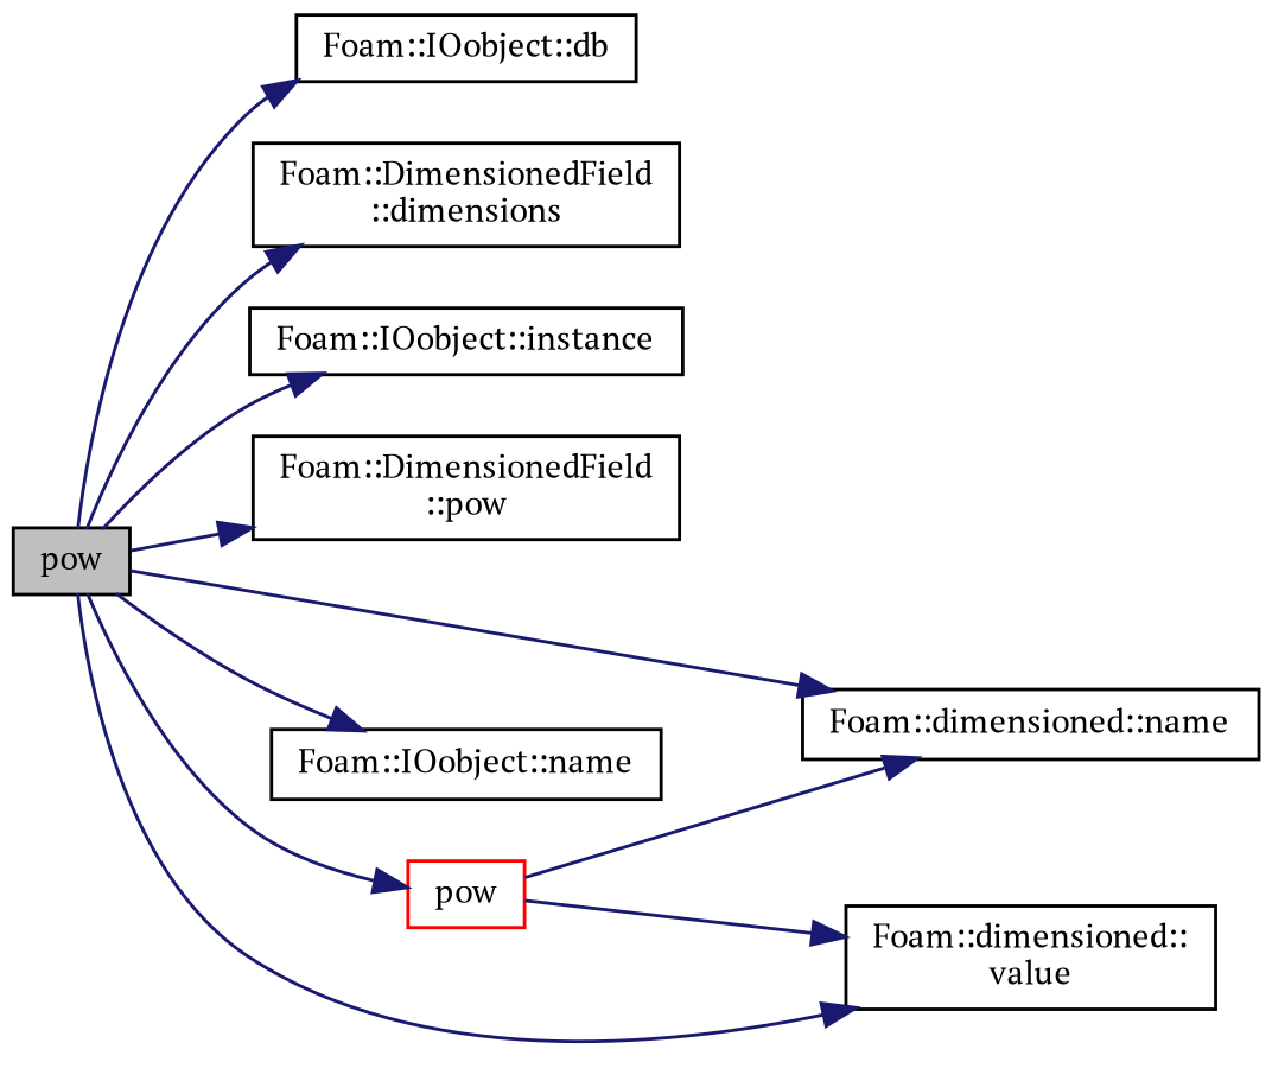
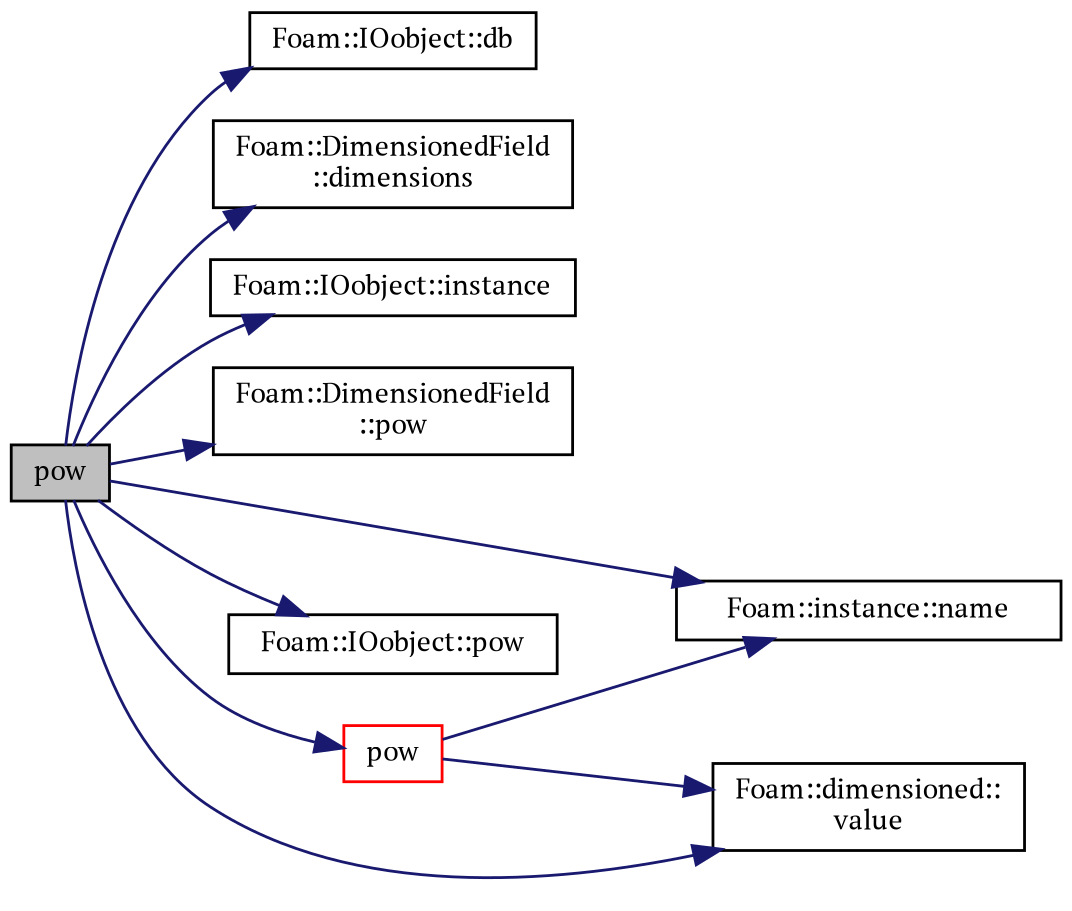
  digraph {
    fontname="PT Serif"
    rankdir=LR
    node [color=black fontname="PT Serif" fontsize=10 shape=record]
    edge [color=midnightblue fontname="PT Serif" fontsize=10 labelfontname=FreeSans labelfontsize=10 style=solid]
    n1 [fillcolor=grey75 fontcolor=black height=0.2 label=pow style=filled width=0.4]
    n2 [height=0.2 label="Foam::IOobject::db" width=0.4]
    n3 [height=0.2 label="Foam::DimensionedField\l::dimensions" width=0.4]
    n4 [height=0.2 label="Foam::IOobject::instance" width=0.4]
    n5 [height=0.2 label="Foam::DimensionedField\l::pow" width=0.4]
-   n6 [height=0.2 label="Foam::dimensioned::name" width=0.4]
-   n7 [height=0.2 label="Foam::IOobject::name" width=0.4]
+   n6 [height=0.2 label="Foam::instance::name" width=0.4]
+   n7 [height=0.2 label="Foam::IOobject::pow" width=0.4]
    n8 [color=red height=0.2 label=pow width=0.4]
    n9 [height=0.2 label="Foam::dimensioned::\lvalue" width=0.4]
    n1 -> n2
    n1 -> n3
    n1 -> n4
    n1 -> n5
    n1 -> n6
    n1 -> n7
    n1 -> n8
    n1 -> n9
    n8 -> n6
    n8 -> n9
  }
